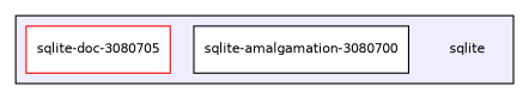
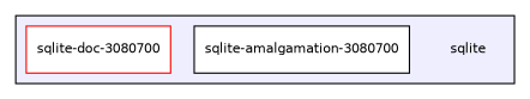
  digraph {
    compound=true
    node [fontname=Helvetica fontsize=10 shape=box fillcolor=white style=filled]
    n1 [label=sqlite shape=plaintext fillcolor="" style=""]
    n2 [color=black label="sqlite-amalgamation-3080700"]
-   n3 [color=red label="sqlite-doc-3080705"]
+   n3 [color=red label="sqlite-doc-3080700"]
    subgraph cluster_1 {
      bgcolor="#eeeeff"
      pencolor=black
      n1
      n2
      n3
    }
  }
